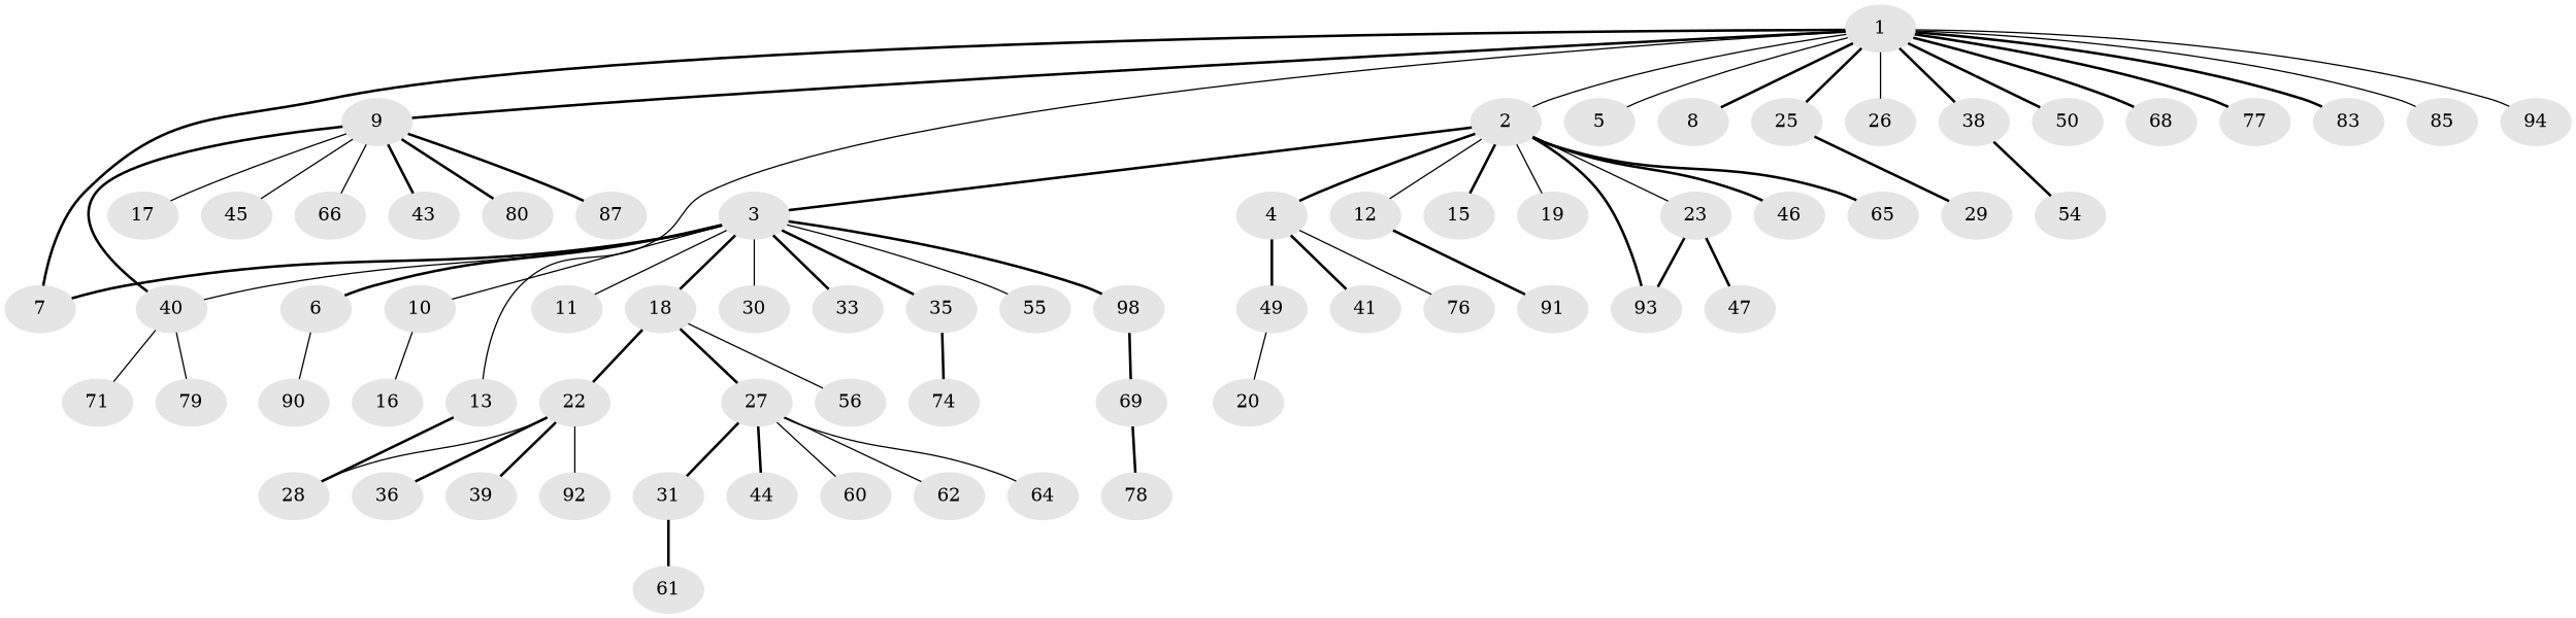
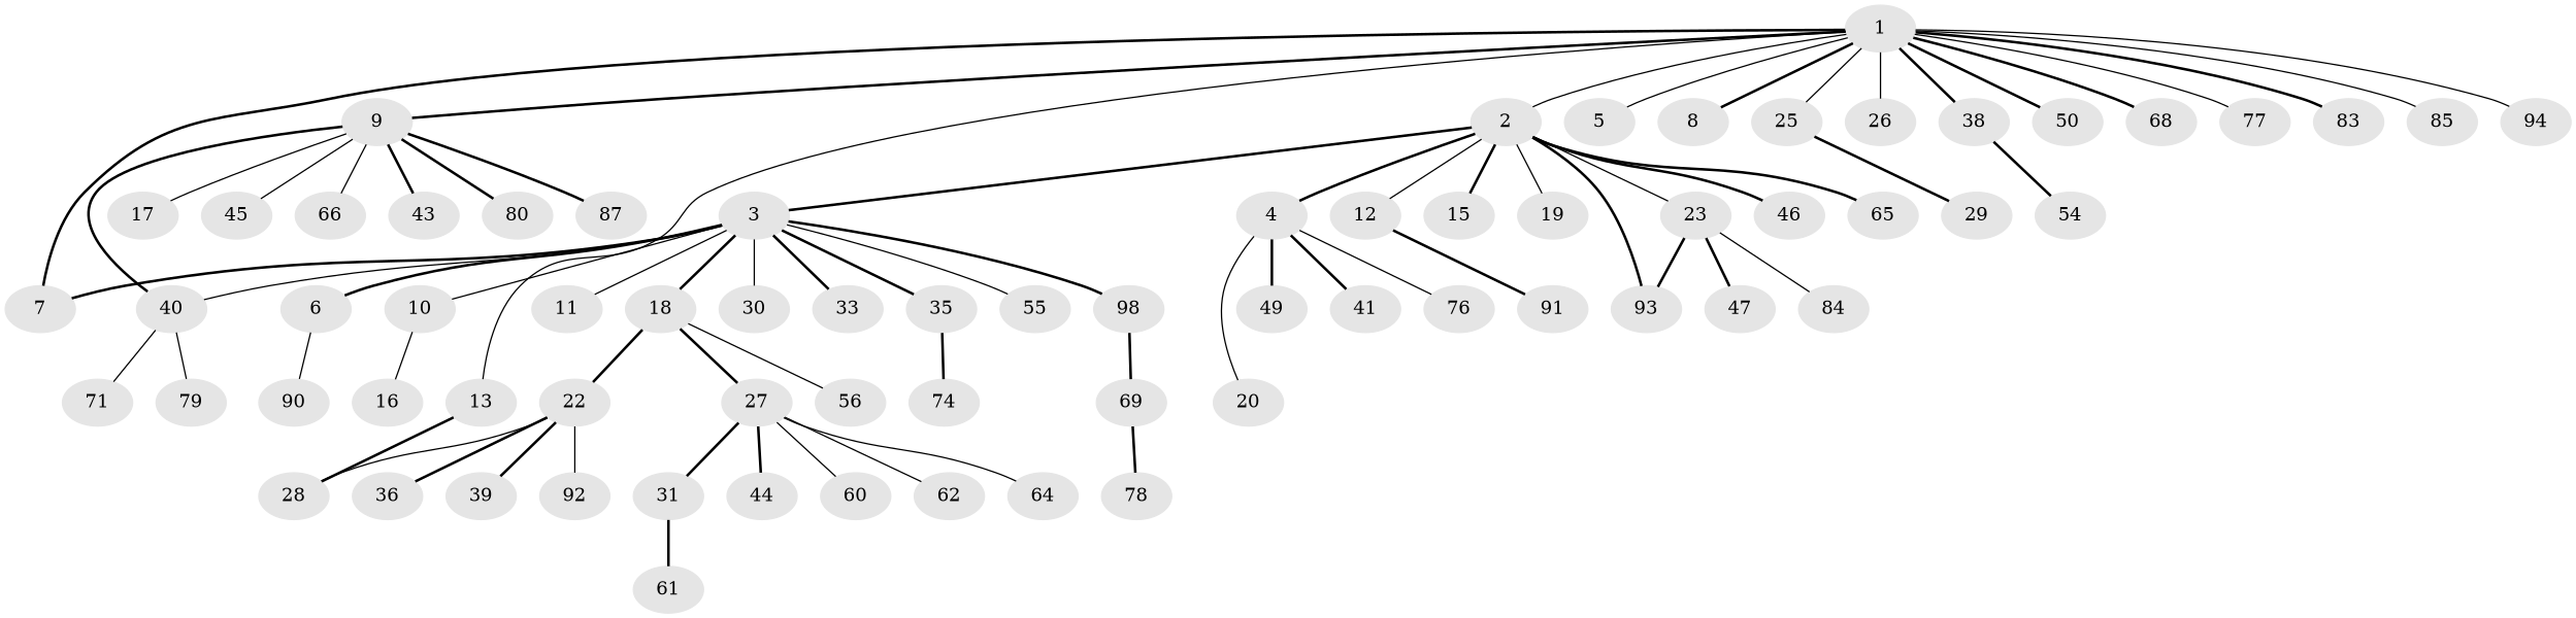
  graph {
    node [color=gray90 style=filled]
    edge [style=bold]
    1 [super="+72"]
    2 [super="+14"]
    5
    7 [super="+51"]
    8
    9 [super="+63"]
    13 [super="+24"]
    25 [super="+52"]
    26
    38 [super="+82"]
    50
    68
    77
    83
    85
    94
    3 [super="+42"]
    4 [super="+21"]
    12 [super="+43"]
    15 [super="+86"]
    19 [super="+75"]
    23 [super="+67"]
    46
    65
    93
    40 [super="+53"]
    17
    45
    66
    n30 [label=43]
    80
    87
    28
    29
    54
    6 [super="+37"]
    10 [super="+48"]
    11
    18 [super="+89"]
    30
    33 [super="+88"]
    35 [super="+70"]
    55
    n44 [label=98 super="+59"]
    20
    41
    49
    76
    91
    47
+   84
    90
    16
    22 [super="+32"]
    27 [super="+34"]
    56
    74
    71
    79
    69
    36
    39
    92
    31 [super="+57"]
    44
    60
    62
    64
    61
    78
    1 -- 2 [style=solid]
    1 -- 5 [style=solid]
    1 -- 7
    1 -- 8
    1 -- 9
    1 -- 13 [style=solid]
-   1 -- 25
+   1 -- 25 [style=solid]
    1 -- 26 [style=solid]
    1 -- 38
    1 -- 50
    1 -- 68
-   1 -- 77
+   1 -- 77 [style=solid]
    1 -- 83
    1 -- 85 [style=solid]
    1 -- 94 [style=solid]
    2 -- 3
    2 -- 4
    2 -- 12 [style=solid]
    2 -- 15
    2 -- 19 [style=solid]
    2 -- 23 [style=solid]
    2 -- 46
    2 -- 65
    2 -- 93
    9 -- 40
    9 -- 17 [style=solid]
    9 -- 45 [style=solid]
    9 -- 66 [style=solid]
    9 -- n30
    9 -- 80
    9 -- 87
    13 -- 28
    25 -- 29
    38 -- 54
    3 -- 7
    3 -- 40 [style=solid]
    3 -- 6
    3 -- 10 [style=solid]
    3 -- 11 [style=solid]
    3 -- 18
    3 -- 30 [style=solid]
    3 -- 33
    3 -- 35
    3 -- 55 [style=solid]
    3 -- n44
-   49 -- 20 [style=solid]
+   4 -- 20 [style=solid]
    4 -- 41
    4 -- 49
    4 -- 76 [style=solid]
    12 -- 91
    23 -- 93
    23 -- 47
+   23 -- 84 [style=solid]
    40 -- 71 [style=solid]
    40 -- 79 [style=solid]
    6 -- 90 [style=solid]
    10 -- 16 [style=solid]
    18 -- 22
    18 -- 27
    18 -- 56 [style=solid]
    35 -- 74
    n44 -- 69
    22 -- 28 [style=solid]
    22 -- 36
    22 -- 39
    22 -- 92 [style=solid]
    27 -- 31
    27 -- 44
    27 -- 60 [style=solid]
    27 -- 62 [style=solid]
    27 -- 64 [style=solid]
    69 -- 78
    31 -- 61
  }
